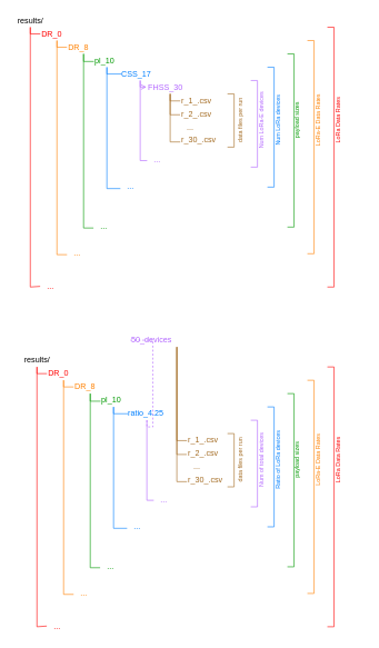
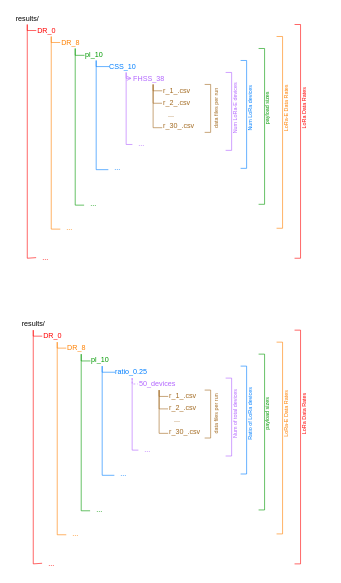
  <mxCell id="0" />
  <mxCell id="1" parent="0" />
  <mxCell id="2" style="edgeStyle=orthogonalEdgeStyle;rounded=0;orthogonalLoop=1;jettySize=auto;html=1;entryX=0;entryY=0.5;entryDx=0;entryDy=0;entryPerimeter=0;endArrow=none;endFill=0;fontColor=#FF0000;strokeColor=#FF0000;" edge="1" parent="1" source="4" target="7"><mxGeometry relative="1" as="geometry"><Array as="points"><mxPoint x="45" y="50" /></Array></mxGeometry></mxCell>
  <mxCell id="3" style="edgeStyle=orthogonalEdgeStyle;rounded=0;orthogonalLoop=1;jettySize=auto;html=1;entryX=-0.007;entryY=0.45;entryDx=0;entryDy=0;entryPerimeter=0;endArrow=none;endFill=0;fontColor=#FF0000;strokeColor=#FF0000;" edge="1" parent="1" source="4" target="8"><mxGeometry relative="1" as="geometry"><mxPoint x="60.45" y="472" as="targetPoint" /><Array as="points"><mxPoint x="45" y="430" /><mxPoint x="60" y="430" /></Array></mxGeometry></mxCell>
  <mxCell id="4" value="results/" style="text;html=1;align=center;verticalAlign=middle;resizable=0;points=[];autosize=1;strokeColor=none;fillColor=none;" vertex="1" parent="1"><mxGeometry x="20" y="20" width="50" height="20" as="geometry" /></mxCell>
  <mxCell id="5" style="edgeStyle=orthogonalEdgeStyle;rounded=0;orthogonalLoop=1;jettySize=auto;html=1;entryX=0.003;entryY=0.571;entryDx=0;entryDy=0;entryPerimeter=0;endArrow=none;endFill=0;strokeColor=#FF8000;" edge="1" parent="1" source="7" target="12"><mxGeometry relative="1" as="geometry"><Array as="points"><mxPoint x="85" y="381" /><mxPoint x="100" y="381" /></Array></mxGeometry></mxCell>
  <mxCell id="6" style="edgeStyle=orthogonalEdgeStyle;rounded=0;orthogonalLoop=1;jettySize=auto;html=1;entryX=0;entryY=0.5;entryDx=0;entryDy=0;entryPerimeter=0;endArrow=none;endFill=0;strokeColor=#FF8000;" edge="1" parent="1" source="7" target="11"><mxGeometry relative="1" as="geometry"><Array as="points"><mxPoint x="85" y="70" /></Array></mxGeometry></mxCell>
  <mxCell id="7" value="DR_0" style="text;html=1;align=left;verticalAlign=middle;resizable=0;points=[];autosize=1;fontColor=#FF0000;" vertex="1" parent="1"><mxGeometry x="60" y="40" width="50" height="20" as="geometry" /></mxCell>
  <mxCell id="8" value="..." style="text;html=1;align=center;verticalAlign=middle;resizable=0;points=[];autosize=1;strokeColor=none;fillColor=none;fontColor=#FF0000;" vertex="1" parent="1"><mxGeometry x="60" y="420" width="30" height="20" as="geometry" /></mxCell>
  <mxCell id="9" style="edgeStyle=orthogonalEdgeStyle;rounded=0;orthogonalLoop=1;jettySize=auto;html=1;entryX=0.012;entryY=0.57;entryDx=0;entryDy=0;entryPerimeter=0;endArrow=none;endFill=0;fontColor=#009900;strokeColor=#009900;" edge="1" parent="1" source="11" target="15"><mxGeometry relative="1" as="geometry"><Array as="points"><mxPoint x="125" y="91" /><mxPoint x="140" y="91" /></Array></mxGeometry></mxCell>
  <mxCell id="10" style="edgeStyle=orthogonalEdgeStyle;rounded=0;orthogonalLoop=1;jettySize=auto;html=1;entryX=-0.005;entryY=0.57;entryDx=0;entryDy=0;entryPerimeter=0;fontSize=9;fontColor=#B266FF;endArrow=none;endFill=0;strokeColor=#009900;" edge="1" parent="1" source="11" target="33"><mxGeometry relative="1" as="geometry"><Array as="points"><mxPoint x="125" y="341" /></Array></mxGeometry></mxCell>
  <mxCell id="11" value="DR_8" style="text;html=1;align=left;verticalAlign=middle;resizable=0;points=[];autosize=1;strokeColor=none;fillColor=none;fontColor=#FF8000;" vertex="1" parent="1"><mxGeometry x="100" y="60" width="50" height="20" as="geometry" /></mxCell>
  <mxCell id="12" value="..." style="text;html=1;align=center;verticalAlign=middle;resizable=0;points=[];autosize=1;strokeColor=none;fillColor=none;fontColor=#FF8000;" vertex="1" parent="1"><mxGeometry x="100" y="370" width="30" height="20" as="geometry" /></mxCell>
  <mxCell id="13" style="edgeStyle=orthogonalEdgeStyle;rounded=0;orthogonalLoop=1;jettySize=auto;html=1;entryX=0.025;entryY=0.51;entryDx=0;entryDy=0;entryPerimeter=0;fontColor=#009900;endArrow=none;endFill=0;strokeColor=#007FFF;" edge="1" parent="1" source="15" target="18"><mxGeometry relative="1" as="geometry"><Array as="points"><mxPoint x="160" y="110" /></Array></mxGeometry></mxCell>
  <mxCell id="14" style="edgeStyle=orthogonalEdgeStyle;rounded=0;orthogonalLoop=1;jettySize=auto;html=1;entryX=0.01;entryY=0.61;entryDx=0;entryDy=0;entryPerimeter=0;fontColor=#007FFF;endArrow=none;endFill=0;strokeColor=#007FFF;" edge="1" parent="1" source="15" target="19"><mxGeometry relative="1" as="geometry" /></mxCell>
  <mxCell id="15" value="pl_10" style="text;html=1;align=left;verticalAlign=middle;resizable=0;points=[];autosize=1;strokeColor=none;fillColor=none;fontColor=#009900;" vertex="1" parent="1"><mxGeometry x="140" y="80" width="40" height="20" as="geometry" /></mxCell>
  <mxCell id="16" style="edgeStyle=orthogonalEdgeStyle;rounded=0;orthogonalLoop=1;jettySize=auto;html=1;entryX=-0.01;entryY=0.49;entryDx=0;entryDy=0;entryPerimeter=0;fontColor=#007FFF;endArrow=open;endFill=0;strokeColor=#B266FF;" edge="1" parent="1" source="18" target="23"><mxGeometry relative="1" as="geometry"><Array as="points"><mxPoint x="210" y="130" /><mxPoint x="219" y="130" /></Array></mxGeometry></mxCell>
  <mxCell id="17" style="edgeStyle=orthogonalEdgeStyle;rounded=0;orthogonalLoop=1;jettySize=auto;html=1;entryX=0.014;entryY=0.51;entryDx=0;entryDy=0;entryPerimeter=0;fontColor=#B266FF;endArrow=none;endFill=0;strokeColor=#B266FF;" edge="1" parent="1" source="18" target="24"><mxGeometry relative="1" as="geometry"><Array as="points"><mxPoint x="210" y="240" /></Array></mxGeometry></mxCell>
- <mxCell id="18" value="CSS_17" style="text;html=1;align=left;verticalAlign=middle;resizable=0;points=[];autosize=1;strokeColor=none;fillColor=none;fontColor=#007FFF;" vertex="1" parent="1"><mxGeometry x="180" y="100" width="60" height="20" as="geometry" /></mxCell>
+ <mxCell id="18" value="CSS_10" style="text;html=1;align=left;verticalAlign=middle;resizable=0;points=[];autosize=1;strokeColor=none;fillColor=none;fontColor=#007FFF;" vertex="1" parent="1"><mxGeometry x="180" y="100" width="60" height="20" as="geometry" /></mxCell>
  <mxCell id="19" value="..." style="text;html=1;align=center;verticalAlign=middle;resizable=0;points=[];autosize=1;strokeColor=none;fillColor=none;fontColor=#007FFF;" vertex="1" parent="1"><mxGeometry x="180" y="270" width="30" height="20" as="geometry" /></mxCell>
  <mxCell id="20" style="edgeStyle=orthogonalEdgeStyle;rounded=0;orthogonalLoop=1;jettySize=auto;html=1;entryX=0.003;entryY=0.53;entryDx=0;entryDy=0;entryPerimeter=0;fontColor=#A36B22;endArrow=none;endFill=0;strokeColor=#A36B22;" edge="1" parent="1" source="23" target="25"><mxGeometry relative="1" as="geometry"><Array as="points"><mxPoint x="255" y="151" /><mxPoint x="270" y="151" /></Array></mxGeometry></mxCell>
  <mxCell id="21" style="edgeStyle=orthogonalEdgeStyle;rounded=0;orthogonalLoop=1;jettySize=auto;html=1;entryX=-0.003;entryY=0.57;entryDx=0;entryDy=0;entryPerimeter=0;fontColor=#A36B22;endArrow=none;endFill=0;strokeColor=#A36B22;" edge="1" parent="1" source="23" target="26"><mxGeometry relative="1" as="geometry"><Array as="points"><mxPoint x="255" y="171" /></Array></mxGeometry></mxCell>
  <mxCell id="22" style="edgeStyle=orthogonalEdgeStyle;rounded=0;orthogonalLoop=1;jettySize=auto;html=1;entryX=0.003;entryY=0.61;entryDx=0;entryDy=0;entryPerimeter=0;fontColor=#A36B22;endArrow=none;endFill=0;strokeColor=#A36B22;" edge="1" parent="1" source="23" target="27"><mxGeometry relative="1" as="geometry"><Array as="points"><mxPoint x="255" y="212" /></Array></mxGeometry></mxCell>
- <mxCell id="23" value="FHSS_30" style="text;html=1;align=left;verticalAlign=middle;resizable=0;points=[];autosize=1;strokeColor=none;fillColor=none;fontColor=#B266FF;" vertex="1" parent="1"><mxGeometry x="220" y="120" width="70" height="20" as="geometry" /></mxCell>
+ <mxCell id="23" value="FHSS_38" style="text;html=1;align=left;verticalAlign=middle;resizable=0;points=[];autosize=1;strokeColor=none;fillColor=none;fontColor=#B266FF;" vertex="1" parent="1"><mxGeometry x="220" y="120" width="70" height="20" as="geometry" /></mxCell>
  <mxCell id="24" value="..." style="text;html=1;align=center;verticalAlign=middle;resizable=0;points=[];autosize=1;strokeColor=none;fillColor=none;fontColor=#B266FF;" vertex="1" parent="1"><mxGeometry x="220" y="230" width="30" height="20" as="geometry" /></mxCell>
  <mxCell id="25" value="r_1_.csv" style="text;html=1;align=left;verticalAlign=middle;resizable=0;points=[];autosize=1;strokeColor=none;fillColor=none;fontColor=#A36B22;" vertex="1" parent="1"><mxGeometry x="270" y="140" width="60" height="20" as="geometry" /></mxCell>
  <mxCell id="26" value="r_2_.csv" style="text;html=1;align=left;verticalAlign=middle;resizable=0;points=[];autosize=1;strokeColor=none;fillColor=none;fontColor=#A36B22;" vertex="1" parent="1"><mxGeometry x="270" y="160" width="60" height="20" as="geometry" /></mxCell>
  <mxCell id="27" value="r_30_.csv" style="text;html=1;align=left;verticalAlign=middle;resizable=0;points=[];autosize=1;strokeColor=none;fillColor=none;fontColor=#A36B22;" vertex="1" parent="1"><mxGeometry x="270" y="200" width="70" height="20" as="geometry" /></mxCell>
  <mxCell id="28" value="..." style="text;html=1;align=center;verticalAlign=middle;resizable=0;points=[];autosize=1;strokeColor=none;fillColor=none;fontColor=#A36B22;" vertex="1" parent="1"><mxGeometry x="270" y="180" width="30" height="20" as="geometry" /></mxCell>
  <mxCell id="29" value="" style="strokeWidth=1;html=1;shape=mxgraph.flowchart.annotation_1;align=left;pointerEvents=1;fontColor=#A36B22;rotation=-180;strokeColor=#A36B22;" vertex="1" parent="1"><mxGeometry x="341" y="140" width="10" height="80" as="geometry" /></mxCell>
  <mxCell id="30" value="data files per run" style="text;html=1;align=center;verticalAlign=middle;resizable=0;points=[];autosize=1;strokeColor=none;fillColor=none;fontSize=9;fontColor=#A36B22;rotation=-90;horizontal=1;" vertex="1" parent="1"><mxGeometry x="321" y="170" width="80" height="20" as="geometry" /></mxCell>
  <mxCell id="31" value="" style="strokeWidth=1;html=1;shape=mxgraph.flowchart.annotation_1;align=left;pointerEvents=1;fontColor=#B266FF;rotation=-180;strokeColor=#B266FF;" vertex="1" parent="1"><mxGeometry x="376" y="120" width="10" height="130" as="geometry" /></mxCell>
  <mxCell id="32" value="Num LoRa-E devices" style="text;html=1;align=center;verticalAlign=middle;resizable=0;points=[];autosize=1;strokeColor=none;fillColor=none;fontSize=9;fontColor=#B266FF;rotation=-90;horizontal=1;" vertex="1" parent="1"><mxGeometry x="342" y="170" width="100" height="20" as="geometry" /></mxCell>
  <mxCell id="33" value="..." style="text;html=1;align=center;verticalAlign=middle;resizable=0;points=[];autosize=1;strokeColor=none;fillColor=none;fontColor=#009900;" vertex="1" parent="1"><mxGeometry x="140" y="330" width="30" height="20" as="geometry" /></mxCell>
  <mxCell id="34" value="" style="strokeWidth=1;html=1;shape=mxgraph.flowchart.annotation_1;align=left;pointerEvents=1;fontColor=#B266FF;rotation=-180;strokeColor=#007FFF;" vertex="1" parent="1"><mxGeometry x="401" y="100" width="10" height="180" as="geometry" /></mxCell>
  <mxCell id="35" value="Num LoRa devices" style="text;html=1;align=center;verticalAlign=middle;resizable=0;points=[];autosize=1;strokeColor=none;fillColor=none;fontSize=9;fontColor=#007FFF;rotation=-90;horizontal=1;" vertex="1" parent="1"><mxGeometry x="372" y="170" width="90" height="20" as="geometry" /></mxCell>
  <mxCell id="36" value="" style="strokeWidth=1;html=1;shape=mxgraph.flowchart.annotation_1;align=left;pointerEvents=1;fontColor=#B266FF;rotation=-180;strokeColor=#009900;" vertex="1" parent="1"><mxGeometry x="431" y="80" width="10" height="260" as="geometry" /></mxCell>
  <mxCell id="37" value="payload sizes" style="text;html=1;align=center;verticalAlign=middle;resizable=0;points=[];autosize=1;strokeColor=none;fillColor=none;fontSize=9;fontColor=#009900;rotation=-90;horizontal=1;" vertex="1" parent="1"><mxGeometry x="411" y="170" width="70" height="20" as="geometry" /></mxCell>
  <mxCell id="38" value="" style="strokeWidth=1;html=1;shape=mxgraph.flowchart.annotation_1;align=left;pointerEvents=1;fontColor=#B266FF;rotation=-180;strokeColor=#FF8000;" vertex="1" parent="1"><mxGeometry x="461" y="60" width="10" height="320" as="geometry" /></mxCell>
  <mxCell id="39" value="LoRa-E Data Rates" style="text;html=1;align=center;verticalAlign=middle;resizable=0;points=[];autosize=1;strokeColor=none;fillColor=none;fontSize=9;fontColor=#FF8000;rotation=-90;horizontal=1;" vertex="1" parent="1"><mxGeometry x="432" y="170" width="90" height="20" as="geometry" /></mxCell>
  <mxCell id="40" value="" style="strokeWidth=1;html=1;shape=mxgraph.flowchart.annotation_1;align=left;pointerEvents=1;fontColor=#FF0000;rotation=-180;strokeColor=#FF0000;" vertex="1" parent="1"><mxGeometry x="491" y="40" width="10" height="390" as="geometry" /></mxCell>
  <mxCell id="41" value="LoRa Data Rates" style="text;html=1;align=center;verticalAlign=middle;resizable=0;points=[];autosize=1;strokeColor=none;fillColor=none;fontSize=9;fontColor=#FF0000;rotation=-90;horizontal=1;" vertex="1" parent="1"><mxGeometry x="467" y="170" width="80" height="20" as="geometry" /></mxCell>
  <mxCell id="42" style="edgeStyle=orthogonalEdgeStyle;rounded=0;orthogonalLoop=1;jettySize=auto;html=1;entryX=0;entryY=0.5;entryDx=0;entryDy=0;entryPerimeter=0;endArrow=none;endFill=0;fontColor=#FF0000;strokeColor=#FF0000;" edge="1" parent="1" source="44" target="47"><mxGeometry relative="1" as="geometry"><Array as="points"><mxPoint x="55" y="560" /></Array></mxGeometry></mxCell>
  <mxCell id="43" style="edgeStyle=orthogonalEdgeStyle;rounded=0;orthogonalLoop=1;jettySize=auto;html=1;entryX=-0.007;entryY=0.45;entryDx=0;entryDy=0;entryPerimeter=0;endArrow=none;endFill=0;fontColor=#FF0000;strokeColor=#FF0000;" edge="1" parent="1" source="44" target="48"><mxGeometry relative="1" as="geometry"><mxPoint x="70.45" y="982" as="targetPoint" /><Array as="points"><mxPoint x="55" y="940" /><mxPoint x="70" y="940" /></Array></mxGeometry></mxCell>
  <mxCell id="44" value="results/" style="text;html=1;align=center;verticalAlign=middle;resizable=0;points=[];autosize=1;strokeColor=none;fillColor=none;" vertex="1" parent="1"><mxGeometry x="30" y="530" width="50" height="20" as="geometry" /></mxCell>
  <mxCell id="45" style="edgeStyle=orthogonalEdgeStyle;rounded=0;orthogonalLoop=1;jettySize=auto;html=1;entryX=0.003;entryY=0.571;entryDx=0;entryDy=0;entryPerimeter=0;endArrow=none;endFill=0;strokeColor=#FF8000;" edge="1" parent="1" source="47" target="52"><mxGeometry relative="1" as="geometry"><Array as="points"><mxPoint x="95" y="891" /><mxPoint x="110" y="891" /></Array></mxGeometry></mxCell>
  <mxCell id="46" style="edgeStyle=orthogonalEdgeStyle;rounded=0;orthogonalLoop=1;jettySize=auto;html=1;entryX=0;entryY=0.5;entryDx=0;entryDy=0;entryPerimeter=0;endArrow=none;endFill=0;strokeColor=#FF8000;" edge="1" parent="1" source="47" target="51"><mxGeometry relative="1" as="geometry"><Array as="points"><mxPoint x="95" y="580" /></Array></mxGeometry></mxCell>
  <mxCell id="47" value="DR_0" style="text;html=1;align=left;verticalAlign=middle;resizable=0;points=[];autosize=1;fontColor=#FF0000;" vertex="1" parent="1"><mxGeometry x="70" y="550" width="50" height="20" as="geometry" /></mxCell>
  <mxCell id="48" value="..." style="text;html=1;align=center;verticalAlign=middle;resizable=0;points=[];autosize=1;strokeColor=none;fillColor=none;fontColor=#FF0000;" vertex="1" parent="1"><mxGeometry x="70" y="930" width="30" height="20" as="geometry" /></mxCell>
  <mxCell id="49" style="edgeStyle=orthogonalEdgeStyle;rounded=0;orthogonalLoop=1;jettySize=auto;html=1;entryX=0.012;entryY=0.57;entryDx=0;entryDy=0;entryPerimeter=0;endArrow=none;endFill=0;fontColor=#009900;strokeColor=#009900;" edge="1" parent="1" source="51" target="55"><mxGeometry relative="1" as="geometry"><Array as="points"><mxPoint x="135" y="601" /><mxPoint x="150" y="601" /></Array></mxGeometry></mxCell>
  <mxCell id="50" style="edgeStyle=orthogonalEdgeStyle;rounded=0;orthogonalLoop=1;jettySize=auto;html=1;entryX=-0.005;entryY=0.57;entryDx=0;entryDy=0;entryPerimeter=0;fontSize=9;fontColor=#B266FF;endArrow=none;endFill=0;strokeColor=#009900;" edge="1" parent="1" source="51" target="73"><mxGeometry relative="1" as="geometry"><Array as="points"><mxPoint x="135" y="851" /></Array></mxGeometry></mxCell>
  <mxCell id="51" value="DR_8" style="text;html=1;align=left;verticalAlign=middle;resizable=0;points=[];autosize=1;strokeColor=none;fillColor=none;fontColor=#FF8000;" vertex="1" parent="1"><mxGeometry x="110" y="570" width="50" height="20" as="geometry" /></mxCell>
  <mxCell id="52" value="..." style="text;html=1;align=center;verticalAlign=middle;resizable=0;points=[];autosize=1;strokeColor=none;fillColor=none;fontColor=#FF8000;" vertex="1" parent="1"><mxGeometry x="110" y="880" width="30" height="20" as="geometry" /></mxCell>
  <mxCell id="53" style="edgeStyle=orthogonalEdgeStyle;rounded=0;orthogonalLoop=1;jettySize=auto;html=1;entryX=0.025;entryY=0.51;entryDx=0;entryDy=0;entryPerimeter=0;fontColor=#009900;endArrow=none;endFill=0;strokeColor=#007FFF;" edge="1" parent="1" source="55" target="58"><mxGeometry relative="1" as="geometry"><Array as="points"><mxPoint x="170" y="620" /></Array></mxGeometry></mxCell>
  <mxCell id="54" style="edgeStyle=orthogonalEdgeStyle;rounded=0;orthogonalLoop=1;jettySize=auto;html=1;entryX=0.01;entryY=0.61;entryDx=0;entryDy=0;entryPerimeter=0;fontColor=#007FFF;endArrow=none;endFill=0;strokeColor=#007FFF;" edge="1" parent="1" source="55" target="59"><mxGeometry relative="1" as="geometry" /></mxCell>
  <mxCell id="55" value="pl_10" style="text;html=1;align=left;verticalAlign=middle;resizable=0;points=[];autosize=1;strokeColor=none;fillColor=none;fontColor=#009900;" vertex="1" parent="1"><mxGeometry x="150" y="590" width="40" height="20" as="geometry" /></mxCell>
  <mxCell id="56" style="edgeStyle=orthogonalEdgeStyle;rounded=0;orthogonalLoop=1;jettySize=auto;html=1;entryX=-0.01;entryY=0.49;entryDx=0;entryDy=0;entryPerimeter=0;fontColor=#007FFF;endArrow=none;endFill=0;strokeColor=#B266FF;dashed=1;" edge="1" parent="1" source="58" target="63"><mxGeometry relative="1" as="geometry"><Array as="points"><mxPoint x="220" y="640" /><mxPoint x="229" y="640" /></Array></mxGeometry></mxCell>
  <mxCell id="57" style="edgeStyle=orthogonalEdgeStyle;rounded=0;orthogonalLoop=1;jettySize=auto;html=1;entryX=0.014;entryY=0.51;entryDx=0;entryDy=0;entryPerimeter=0;fontColor=#B266FF;endArrow=none;endFill=0;strokeColor=#B266FF;" edge="1" parent="1" source="58" target="64"><mxGeometry relative="1" as="geometry"><Array as="points"><mxPoint x="220" y="750" /></Array></mxGeometry></mxCell>
- <mxCell id="58" value="ratio_4.25" style="text;html=1;align=left;verticalAlign=middle;resizable=0;points=[];autosize=1;strokeColor=none;fillColor=none;fontColor=#007FFF;" vertex="1" parent="1"><mxGeometry x="190" y="610" width="70" height="20" as="geometry" /></mxCell>
+ <mxCell id="58" value="ratio_0.25" style="text;html=1;align=left;verticalAlign=middle;resizable=0;points=[];autosize=1;strokeColor=none;fillColor=none;fontColor=#007FFF;" vertex="1" parent="1"><mxGeometry x="190" y="610" width="70" height="20" as="geometry" /></mxCell>
  <mxCell id="59" value="..." style="text;html=1;align=center;verticalAlign=middle;resizable=0;points=[];autosize=1;strokeColor=none;fillColor=none;fontColor=#007FFF;" vertex="1" parent="1"><mxGeometry x="190" y="780" width="30" height="20" as="geometry" /></mxCell>
  <mxCell id="60" style="edgeStyle=orthogonalEdgeStyle;rounded=0;orthogonalLoop=1;jettySize=auto;html=1;entryX=0.003;entryY=0.53;entryDx=0;entryDy=0;entryPerimeter=0;fontColor=#A36B22;endArrow=none;endFill=0;strokeColor=#A36B22;" edge="1" parent="1" source="63" target="65"><mxGeometry relative="1" as="geometry"><Array as="points"><mxPoint x="265" y="661" /><mxPoint x="280" y="661" /></Array></mxGeometry></mxCell>
  <mxCell id="61" style="edgeStyle=orthogonalEdgeStyle;rounded=0;orthogonalLoop=1;jettySize=auto;html=1;entryX=-0.003;entryY=0.57;entryDx=0;entryDy=0;entryPerimeter=0;fontColor=#A36B22;endArrow=none;endFill=0;strokeColor=#A36B22;" edge="1" parent="1" source="63" target="66"><mxGeometry relative="1" as="geometry"><Array as="points"><mxPoint x="265" y="681" /></Array></mxGeometry></mxCell>
  <mxCell id="62" style="edgeStyle=orthogonalEdgeStyle;rounded=0;orthogonalLoop=1;jettySize=auto;html=1;entryX=0.003;entryY=0.61;entryDx=0;entryDy=0;entryPerimeter=0;fontColor=#A36B22;endArrow=none;endFill=0;strokeColor=#A36B22;" edge="1" parent="1" source="63" target="67"><mxGeometry relative="1" as="geometry"><Array as="points"><mxPoint x="265" y="722" /></Array></mxGeometry></mxCell>
- <mxCell id="63" value="50_devices" style="text;html=1;align=left;verticalAlign=middle;resizable=0;points=[];autosize=1;strokeColor=none;fillColor=none;fontColor=#B266FF;" vertex="1" parent="1"><mxGeometry x="195" y="500" width="80" height="20" as="geometry" /></mxCell>
+ <mxCell id="63" value="50_devices" style="text;html=1;align=left;verticalAlign=middle;resizable=0;points=[];autosize=1;strokeColor=none;fillColor=none;fontColor=#B266FF;" vertex="1" parent="1"><mxGeometry x="230" y="630" width="80" height="20" as="geometry" /></mxCell>
  <mxCell id="64" value="..." style="text;html=1;align=center;verticalAlign=middle;resizable=0;points=[];autosize=1;strokeColor=none;fillColor=none;fontColor=#B266FF;" vertex="1" parent="1"><mxGeometry x="230" y="740" width="30" height="20" as="geometry" /></mxCell>
  <mxCell id="65" value="r_1_.csv" style="text;html=1;align=left;verticalAlign=middle;resizable=0;points=[];autosize=1;strokeColor=none;fillColor=none;fontColor=#A36B22;" vertex="1" parent="1"><mxGeometry x="280" y="650" width="60" height="20" as="geometry" /></mxCell>
  <mxCell id="66" value="r_2_.csv" style="text;html=1;align=left;verticalAlign=middle;resizable=0;points=[];autosize=1;strokeColor=none;fillColor=none;fontColor=#A36B22;" vertex="1" parent="1"><mxGeometry x="280" y="670" width="60" height="20" as="geometry" /></mxCell>
  <mxCell id="67" value="r_30_.csv" style="text;html=1;align=left;verticalAlign=middle;resizable=0;points=[];autosize=1;strokeColor=none;fillColor=none;fontColor=#A36B22;" vertex="1" parent="1"><mxGeometry x="280" y="710" width="70" height="20" as="geometry" /></mxCell>
  <mxCell id="68" value="..." style="text;html=1;align=center;verticalAlign=middle;resizable=0;points=[];autosize=1;strokeColor=none;fillColor=none;fontColor=#A36B22;" vertex="1" parent="1"><mxGeometry x="280" y="690" width="30" height="20" as="geometry" /></mxCell>
  <mxCell id="69" value="" style="strokeWidth=1;html=1;shape=mxgraph.flowchart.annotation_1;align=left;pointerEvents=1;fontColor=#A36B22;rotation=-180;strokeColor=#A36B22;" vertex="1" parent="1"><mxGeometry x="341" y="650" width="10" height="80" as="geometry" /></mxCell>
  <mxCell id="70" value="data files per run" style="text;html=1;align=center;verticalAlign=middle;resizable=0;points=[];autosize=1;strokeColor=none;fillColor=none;fontSize=9;fontColor=#A36B22;rotation=-90;horizontal=1;" vertex="1" parent="1"><mxGeometry x="321" y="680" width="80" height="20" as="geometry" /></mxCell>
  <mxCell id="71" value="" style="strokeWidth=1;html=1;shape=mxgraph.flowchart.annotation_1;align=left;pointerEvents=1;fontColor=#B266FF;rotation=-180;strokeColor=#B266FF;" vertex="1" parent="1"><mxGeometry x="376" y="630" width="10" height="130" as="geometry" /></mxCell>
  <mxCell id="72" value="Num of total devices" style="text;html=1;align=center;verticalAlign=middle;resizable=0;points=[];autosize=1;strokeColor=none;fillColor=none;fontSize=9;fontColor=#B266FF;rotation=-90;horizontal=1;" vertex="1" parent="1"><mxGeometry x="342" y="680" width="100" height="20" as="geometry" /></mxCell>
  <mxCell id="73" value="..." style="text;html=1;align=center;verticalAlign=middle;resizable=0;points=[];autosize=1;strokeColor=none;fillColor=none;fontColor=#009900;" vertex="1" parent="1"><mxGeometry x="150" y="840" width="30" height="20" as="geometry" /></mxCell>
  <mxCell id="74" value="" style="strokeWidth=1;html=1;shape=mxgraph.flowchart.annotation_1;align=left;pointerEvents=1;fontColor=#B266FF;rotation=-180;strokeColor=#007FFF;" vertex="1" parent="1"><mxGeometry x="401" y="610" width="10" height="180" as="geometry" /></mxCell>
  <mxCell id="75" value="Ratio of LoRa devices" style="text;html=1;align=center;verticalAlign=middle;resizable=0;points=[];autosize=1;strokeColor=none;fillColor=none;fontSize=9;fontColor=#007FFF;rotation=-90;horizontal=1;" vertex="1" parent="1"><mxGeometry x="367" y="680" width="100" height="20" as="geometry" /></mxCell>
  <mxCell id="76" value="" style="strokeWidth=1;html=1;shape=mxgraph.flowchart.annotation_1;align=left;pointerEvents=1;fontColor=#B266FF;rotation=-180;strokeColor=#009900;" vertex="1" parent="1"><mxGeometry x="431" y="590" width="10" height="260" as="geometry" /></mxCell>
  <mxCell id="77" value="payload sizes" style="text;html=1;align=center;verticalAlign=middle;resizable=0;points=[];autosize=1;strokeColor=none;fillColor=none;fontSize=9;fontColor=#009900;rotation=-90;horizontal=1;" vertex="1" parent="1"><mxGeometry x="411" y="680" width="70" height="20" as="geometry" /></mxCell>
  <mxCell id="78" value="" style="strokeWidth=1;html=1;shape=mxgraph.flowchart.annotation_1;align=left;pointerEvents=1;fontColor=#B266FF;rotation=-180;strokeColor=#FF8000;" vertex="1" parent="1"><mxGeometry x="461" y="570" width="10" height="320" as="geometry" /></mxCell>
  <mxCell id="79" value="LoRa-E Data Rates" style="text;html=1;align=center;verticalAlign=middle;resizable=0;points=[];autosize=1;strokeColor=none;fillColor=none;fontSize=9;fontColor=#FF8000;rotation=-90;horizontal=1;" vertex="1" parent="1"><mxGeometry x="432" y="680" width="90" height="20" as="geometry" /></mxCell>
  <mxCell id="80" value="" style="strokeWidth=1;html=1;shape=mxgraph.flowchart.annotation_1;align=left;pointerEvents=1;fontColor=#FF0000;rotation=-180;strokeColor=#FF0000;" vertex="1" parent="1"><mxGeometry x="491" y="550" width="10" height="390" as="geometry" /></mxCell>
  <mxCell id="81" value="LoRa Data Rates" style="text;html=1;align=center;verticalAlign=middle;resizable=0;points=[];autosize=1;strokeColor=none;fillColor=none;fontSize=9;fontColor=#FF0000;rotation=-90;horizontal=1;" vertex="1" parent="1"><mxGeometry x="467" y="680" width="80" height="20" as="geometry" /></mxCell>
